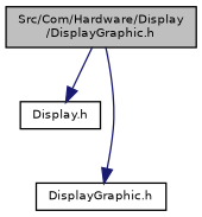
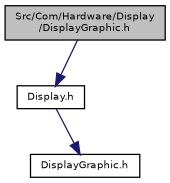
  digraph {
    fontname="DejaVu Sans"
    node [color=black fillcolor=white fontname="DejaVu Sans" fontsize=8 shape=record style=filled]
    edge [color=midnightblue fontname="DejaVu Sans" fontsize=8 labelfontname=Sans labelfontsize=8 style=solid]
    n1 [fillcolor=grey75 fontcolor=black height=0.2 label="Src/Com/Hardware/Display\l/DisplayGraphic.h" width=0.4]
    n2 [height=0.2 label="Display.h" width=0.4]
    n3 [height=0.2 label="DisplayGraphic.h" width=0.4]
    n1 -> n2
-   n1 -> n3
+   n2 -> n3
  }
